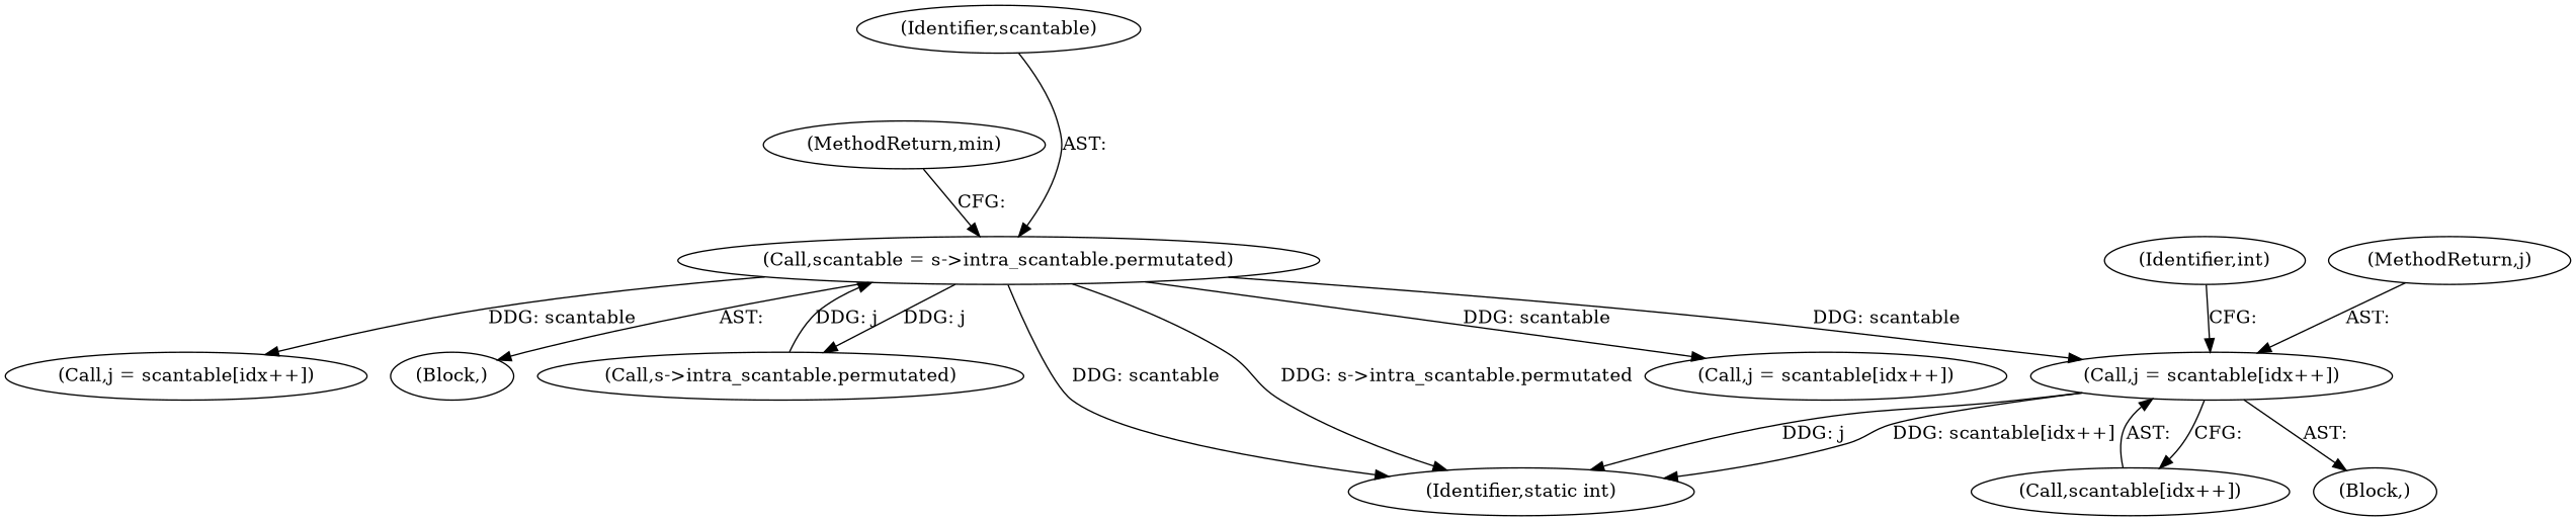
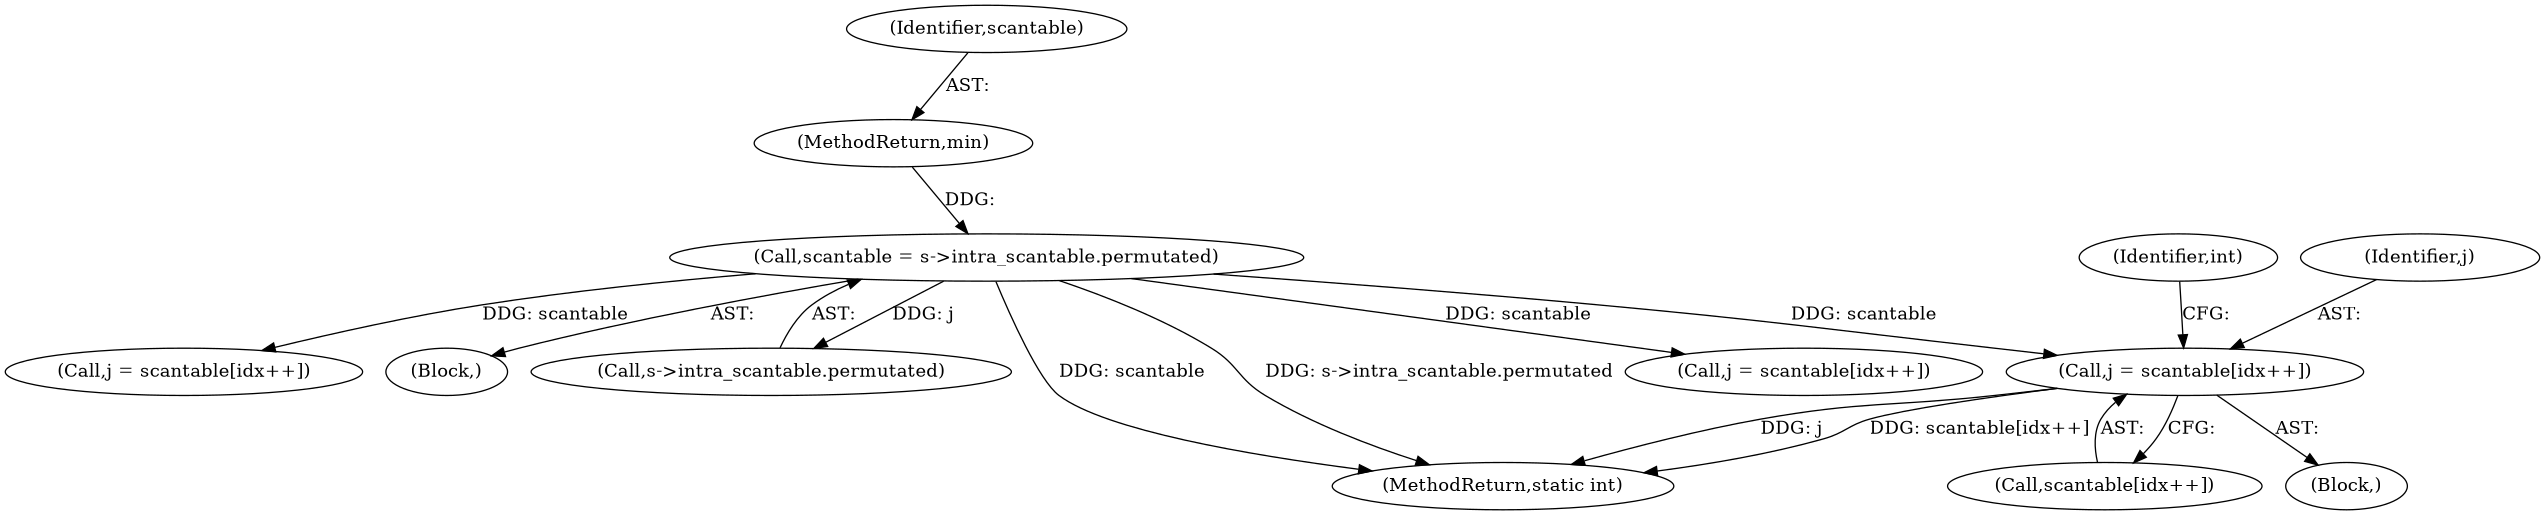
  digraph {
    n1 [label="(Call,j = scantable[idx++])"]
-   n2 [label="(Identifier,static int)"]
+   n2 [label="(MethodReturn,static int)"]
    n3 [label="(Call,scantable[idx++])"]
    n4 [label="(Block,)"]
    n5 [label="(Call,scantable = s->intra_scantable.permutated)"]
    n6 [label="(Call,j = scantable[idx++])"]
    n7 [label="(Call,j = scantable[idx++])"]
    n8 [label="(Block,)"]
    n9 [label="(Call,s->intra_scantable.permutated)"]
-   n10 [label="(MethodReturn,j)"]
+   n10 [label="(Identifier,j)"]
    n11 [label="(MethodReturn,min)"]
    n12 [label="(Identifier,scantable)"]
    n13 [label="(Identifier,int)"]
    n1 -> n2 [label="DDG: j"]
    n1 -> n2 [label="DDG: scantable[idx++]"]
    n1 -> n3 [label="CFG: "]
    n1 -> n4 [label="AST: "]
    n3 -> n1 [label="AST: "]
    n5 -> n1 [label="DDG: scantable"]
    n5 -> n2 [label="DDG: s->intra_scantable.permutated"]
    n5 -> n2 [label="DDG: scantable"]
    n5 -> n6 [label="DDG: scantable"]
    n5 -> n7 [label="DDG: scantable"]
    n5 -> n8 [label="AST: "]
    n5 -> n9 [label="DDG: j"]
-   n9 -> n5 [label="DDG: j"]
+   n9 -> n5 [label="AST: "]
    n10 -> n1 [label="AST: "]
-   n11 -> n5 [label="CFG: "]
-   n12 -> n5 [label="AST: "]
+   n11 -> n5 [label="DDG: "]
+   n12 -> n11 [label="AST: "]
    n13 -> n1 [label="CFG: "]
  }
